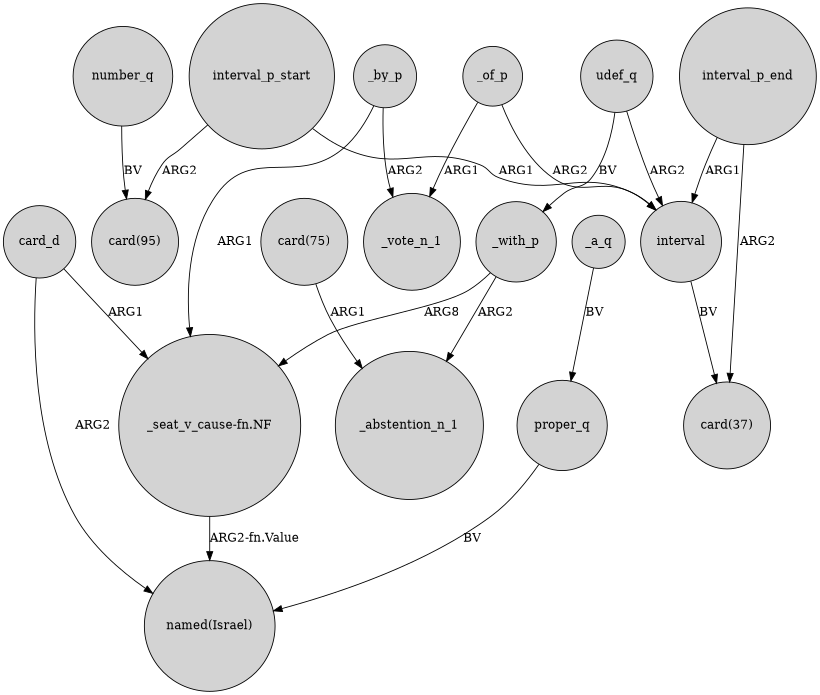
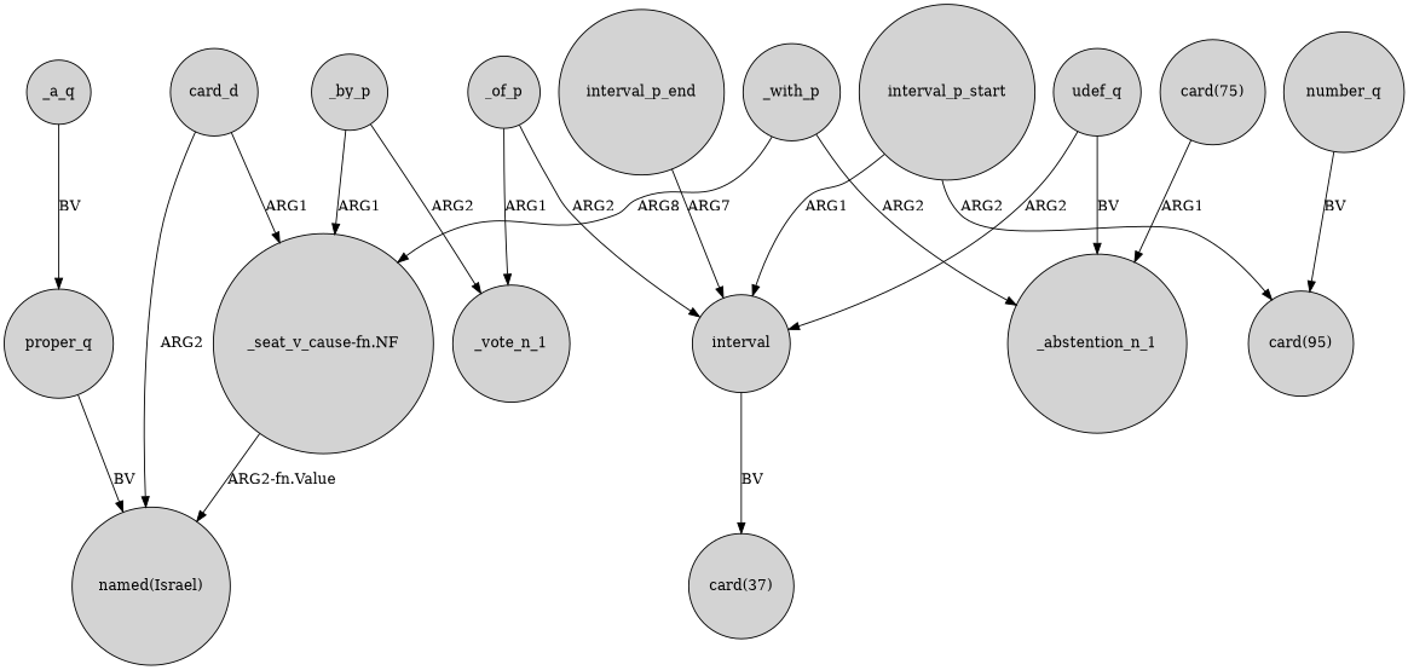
  digraph {
    node [shape=circle style=filled]
    n1 [label=card_d]
    "_seat_v_cause-fn.NF"
    "named(Israel)"
    _by_p
    _vote_n_1
    number_q
    "card(95)"
    _of_p
    interval
    "card(37)"
    n11 [label="card(75)"]
    _abstention_n_1
    _with_p
    interval_p_end
    interval_p_start
    udef_q
    _a_q
    proper_q
    n1 -> "_seat_v_cause-fn.NF" [label=ARG1]
    n1 -> "named(Israel)" [label=ARG2]
    "_seat_v_cause-fn.NF" -> "named(Israel)" [label="ARG2-fn.Value"]
    _by_p -> "_seat_v_cause-fn.NF" [label=ARG1]
    _by_p -> _vote_n_1 [label=ARG2]
    number_q -> "card(95)" [label=BV]
    _of_p -> _vote_n_1 [label=ARG1]
    _of_p -> interval [label=ARG2]
    interval -> "card(37)" [label=BV]
    n11 -> _abstention_n_1 [label=ARG1]
    _with_p -> "_seat_v_cause-fn.NF" [label=ARG8]
    _with_p -> _abstention_n_1 [label=ARG2]
-   interval_p_end -> interval [label=ARG1]
-   interval_p_end -> "card(37)" [label=ARG2]
+   interval_p_end -> interval [label=ARG7]
    interval_p_start -> "card(95)" [label=ARG2]
    interval_p_start -> interval [label=ARG1]
    udef_q -> interval [label=ARG2]
-   udef_q -> _with_p [label=BV]
+   udef_q -> _abstention_n_1 [label=BV]
    _a_q -> proper_q [label=BV]
    proper_q -> "named(Israel)" [label=BV]
  }
